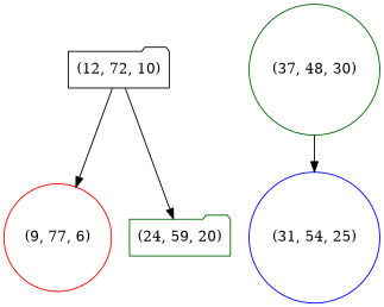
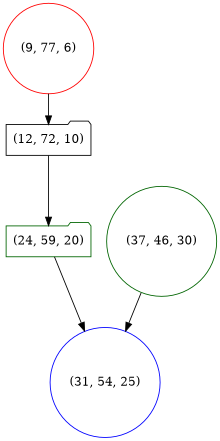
  digraph {
    node [color=darkgreen shape=circle]
    n1 [color=red label="(9, 77, 6)"]
    "(12, 72, 10)" [color=black shape=folder]
    "(24, 59, 20)" [shape=folder]
    "(31, 54, 25)" [color=blue]
-   "(37, 48, 30)"
-   "(12, 72, 10)" -> n1
+   "(37, 48, 30)" [label="(37, 46, 30)"]
+   n1 -> "(12, 72, 10)"
    "(12, 72, 10)" -> "(24, 59, 20)"
+   "(24, 59, 20)" -> "(31, 54, 25)"
    "(37, 48, 30)" -> "(31, 54, 25)"
  }
